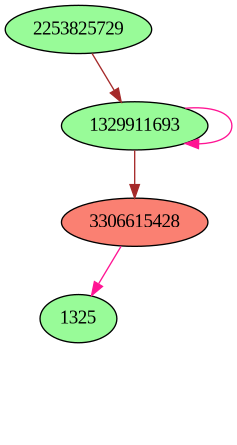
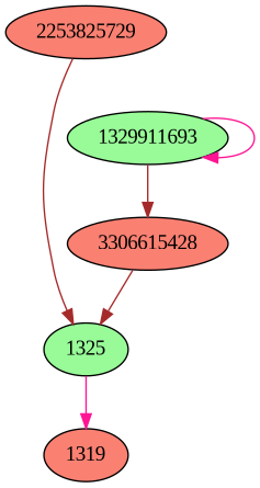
  digraph {
    fontname="Liberation Serif"
    node [fillcolor=palegreen fontname="Liberation Serif" style=filled]
    edge [color=brown fontname="Liberation Serif"]
-   2253825729
+   2253825729 [fillcolor=salmon]
    1325
+   1319 [fillcolor=salmon]
    3306615428 [fillcolor=salmon]
    1329911693
-   2253825729 -> 1329911693
-   3306615428 -> 1325 [color=deeppink]
+   2253825729 -> 1325
+   1325 -> 1319 [color=deeppink]
+   3306615428 -> 1325
    1329911693 -> 3306615428
    1329911693 -> 1329911693 [color=deeppink]
  }
